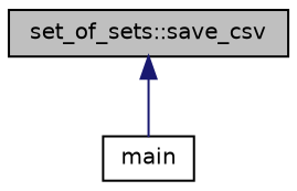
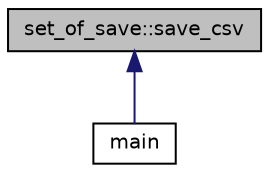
  digraph {
    rankdir=TB
    node [color=black fontname=Helvetica fontsize=10 shape=record style=filled]
-   n1 [fillcolor=grey75 fontcolor=black height=0.2 label="set_of_sets::save_csv" width=0.4]
+   n1 [fillcolor=grey75 fontcolor=black height=0.2 label="set_of_save::save_csv" width=0.4]
    n2 [fillcolor=white height=0.2 label=main width=0.4]
    n1 -> n2 [color=midnightblue dir=back fontname=Helvetica fontsize=10 labelfontname=Helvetica labelfontsize=10 style=solid]
  }
